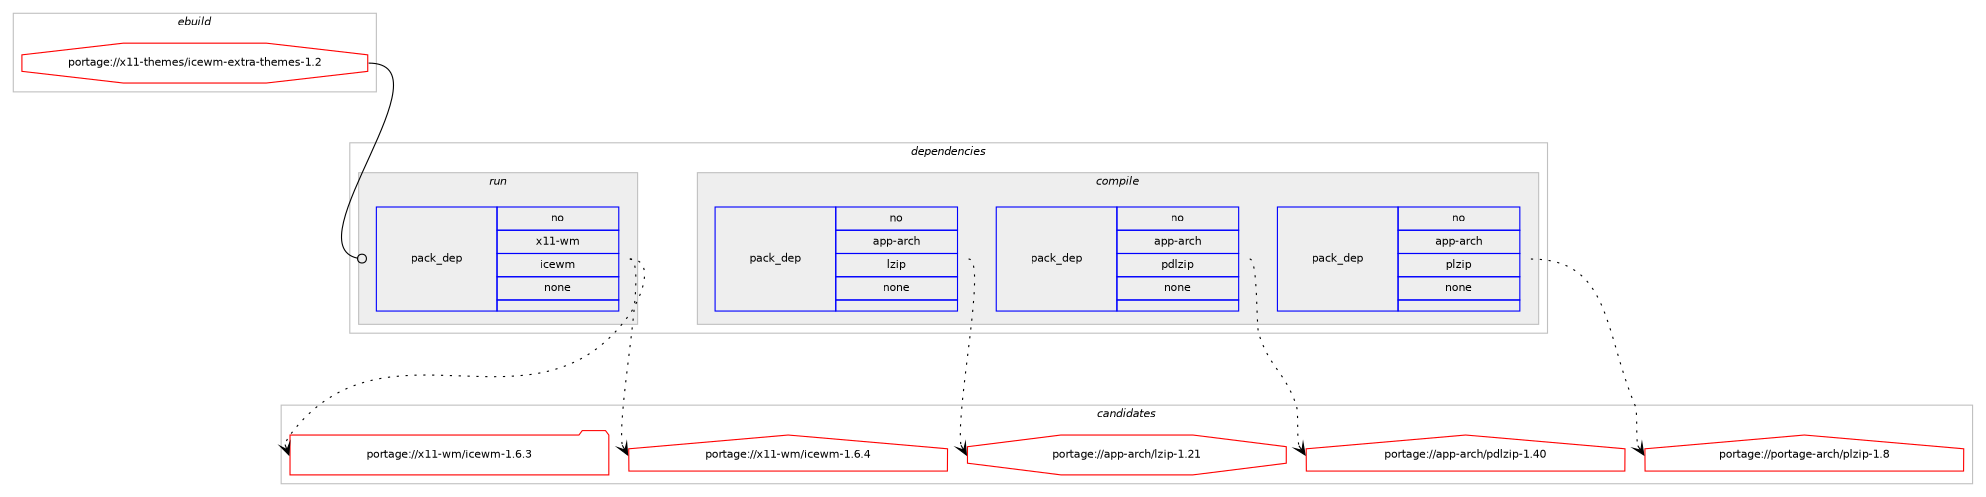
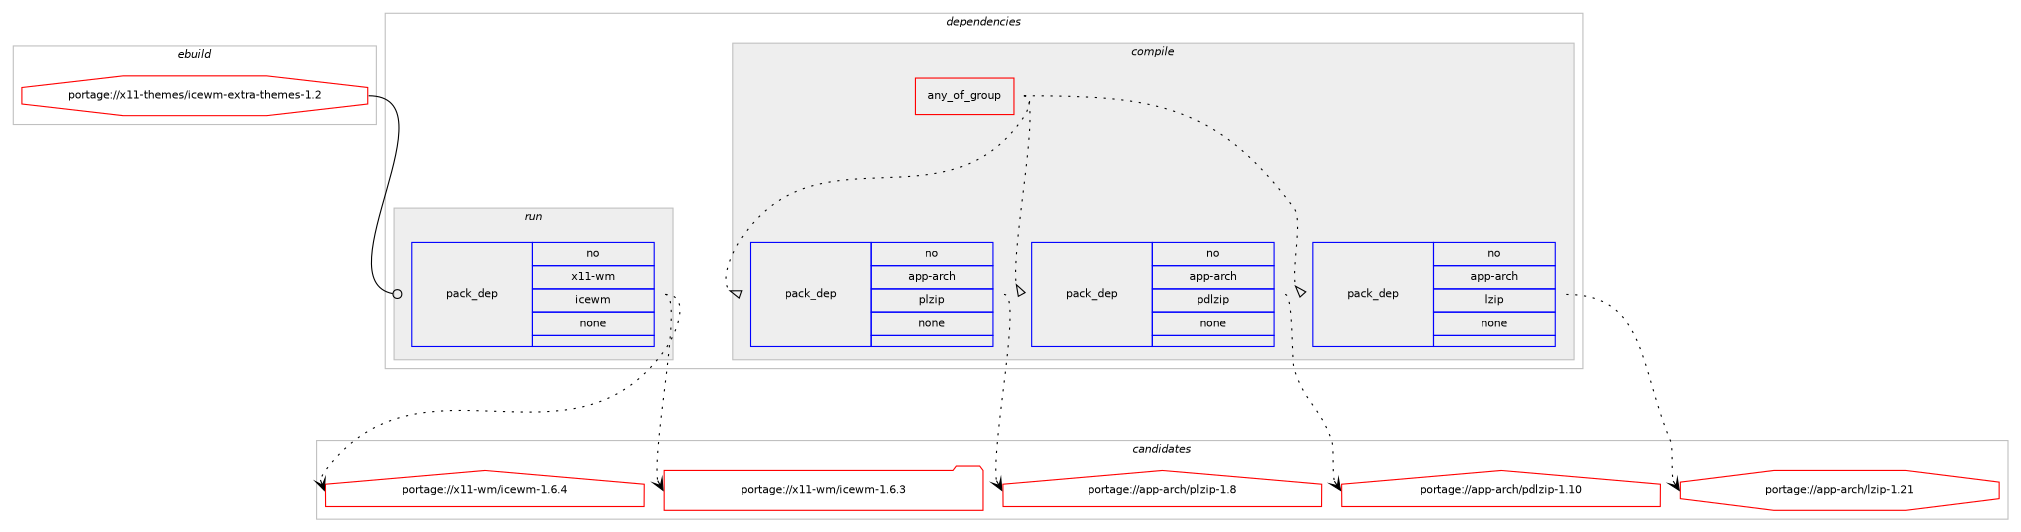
  digraph {
    compound=true
    concentrate=true
    fontname=Helvetica
    fontsize=10
    newrank=true
    rankdir=TB
    ranksep=1.5
    node [color=red fontname=Helvetica fontsize=10 shape=none]
    edge [arrowhead=vee headport=w style=dotted tailport=e weight=100]
    n1 [label="portage://x11-themes/icewm-extra-themes-1.2" shape=octagon width=4]
    n2 [color=blue label=<<TABLE BORDER="0" CELLBORDER="1" CELLSPACING="0" CELLPADDING="4" WIDTH="220"><TR><TD ROWSPAN="6" CELLPADDING="30">pack_dep</TD></TR><TR><TD WIDTH="110">no</TD></TR><TR><TD>app-arch</TD></TR><TR><TD>plzip</TD></TR><TR><TD>none</TD></TR><TR><TD></TD></TR></TABLE>>]
    n3 [color=blue label=<<TABLE BORDER="0" CELLBORDER="1" CELLSPACING="0" CELLPADDING="4" WIDTH="220"><TR><TD ROWSPAN="6" CELLPADDING="30">pack_dep</TD></TR><TR><TD WIDTH="110">no</TD></TR><TR><TD>app-arch</TD></TR><TR><TD>pdlzip</TD></TR><TR><TD>none</TD></TR><TR><TD></TD></TR></TABLE>>]
    n4 [color=blue label=<<TABLE BORDER="0" CELLBORDER="1" CELLSPACING="0" CELLPADDING="4" WIDTH="220"><TR><TD ROWSPAN="6" CELLPADDING="30">pack_dep</TD></TR><TR><TD WIDTH="110">no</TD></TR><TR><TD>app-arch</TD></TR><TR><TD>lzip</TD></TR><TR><TD>none</TD></TR><TR><TD></TD></TR></TABLE>>]
+   n5 [label=<<TABLE BORDER="0" CELLBORDER="1" CELLSPACING="0" CELLPADDING="4"><TR><TD CELLPADDING="10">any_of_group</TD></TR></TABLE>>]
    n6 [color=blue label=<<TABLE BORDER="0" CELLBORDER="1" CELLSPACING="0" CELLPADDING="4" WIDTH="220"><TR><TD ROWSPAN="6" CELLPADDING="30">pack_dep</TD></TR><TR><TD WIDTH="110">no</TD></TR><TR><TD>x11-wm</TD></TR><TR><TD>icewm</TD></TR><TR><TD>none</TD></TR><TR><TD></TD></TR></TABLE>>]
-   n7 [label="portage://portage-arch/plzip-1.8" shape=house width=4]
-   n8 [label="portage://app-arch/pdlzip-1.40" shape=house width=4]
+   n7 [label="portage://app-arch/plzip-1.8" shape=house width=4]
+   n8 [label="portage://app-arch/pdlzip-1.10" shape=house width=4]
    n9 [label="portage://app-arch/lzip-1.21" shape=octagon width=4]
    n10 [label="portage://x11-wm/icewm-1.6.4" shape=house width=4]
    n11 [label="portage://x11-wm/icewm-1.6.3" shape=folder width=4]
    subgraph cluster_1 {
      color=gray
      label=<<i>ebuild</i>>
      rank=same
      n1
    }
    subgraph cluster_2 {
      color=gray
      label=<<i>dependencies</i>>
      subgraph cluster_3 {
        color=gray
        fillcolor="#eeeeee"
        label=<<i>compile</i>>
        style=filled
        subgraph sub_4 {
          color=gray
          fillcolor="#eeeeee"
          label=<<i>compile</i>>
          style=filled
+         n5
          subgraph sub_5 {
            color=gray
            fillcolor="#eeeeee"
            label=<<i>compile</i>>
            style=filled
            n2
          }
          subgraph sub_6 {
            color=gray
            fillcolor="#eeeeee"
            label=<<i>compile</i>>
            style=filled
            n3
          }
          subgraph sub_7 {
            color=gray
            fillcolor="#eeeeee"
            label=<<i>compile</i>>
            style=filled
            n4
          }
        }
      }
      subgraph cluster_8 {
        color=gray
        fillcolor="#eeeeee"
        label=<<i>compile and run</i>>
        style=filled
      }
      subgraph cluster_9 {
        color=gray
        fillcolor="#eeeeee"
        label=<<i>run</i>>
        style=filled
        subgraph sub_10 {
          color=gray
          fillcolor="#eeeeee"
          label=<<i>run</i>>
          style=filled
          n6
        }
      }
    }
    subgraph cluster_11 {
      color=gray
      label=<<i>candidates</i>>
      rank=same
      subgraph sub_12 {
        color=black
        label=<<i>candidates</i>>
        nodesep=1
        rank=same
        n7
      }
      subgraph sub_13 {
        color=black
        label=<<i>candidates</i>>
        nodesep=1
        rank=same
        n8
      }
      subgraph sub_14 {
        color=black
        label=<<i>candidates</i>>
        nodesep=1
        rank=same
        n9
      }
      subgraph sub_15 {
        color=black
        label=<<i>candidates</i>>
        nodesep=1
        rank=same
        n10
        n11
      }
    }
    n1 -> n6 [arrowhead=odot style=solid weight=20]
    n2 -> n7
    n3 -> n8
    n4 -> n9
+   n5 -> n2 [arrowhead=oinv weight=20]
+   n5 -> n3 [arrowhead=oinv weight=20]
+   n5 -> n4 [arrowhead=oinv weight=20]
    n6 -> n10
    n6 -> n11
  }
